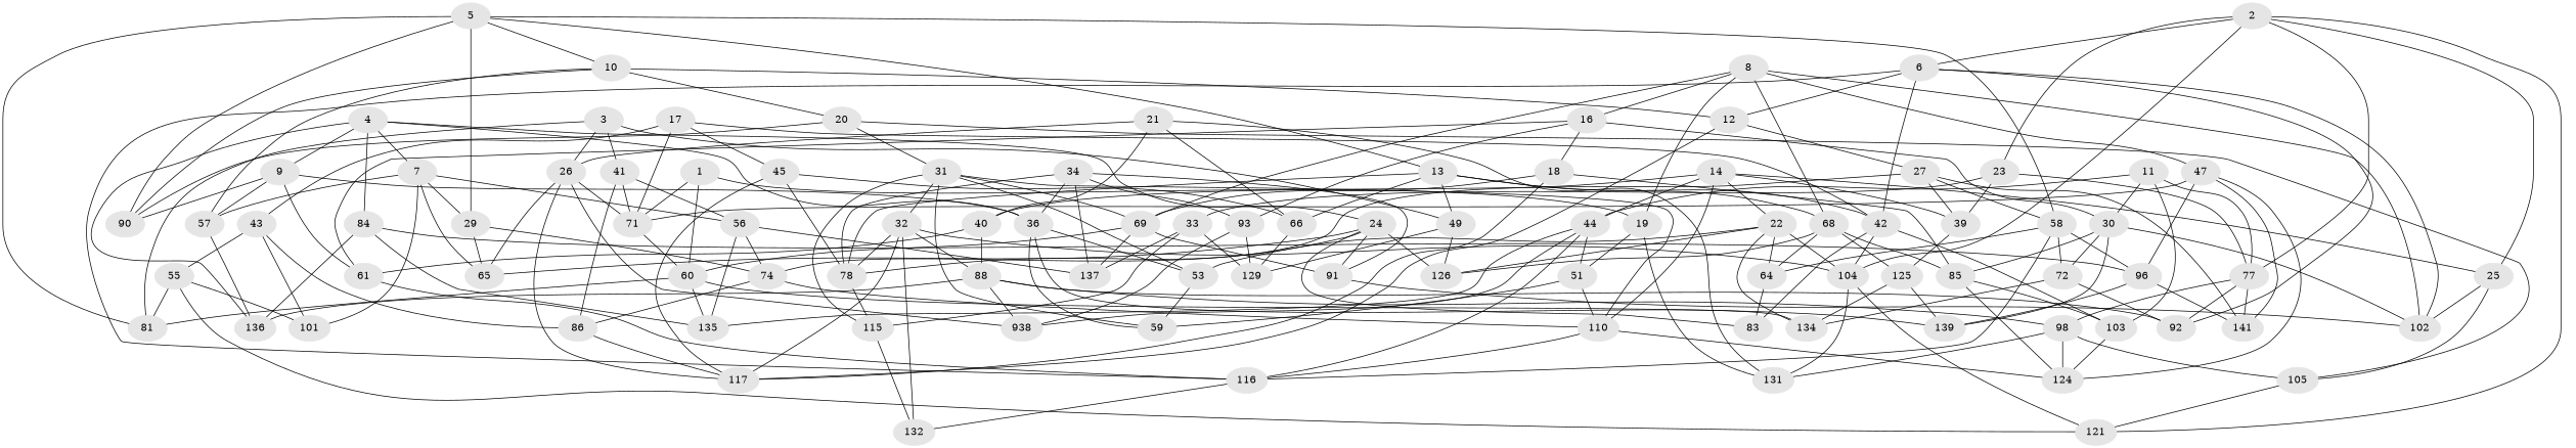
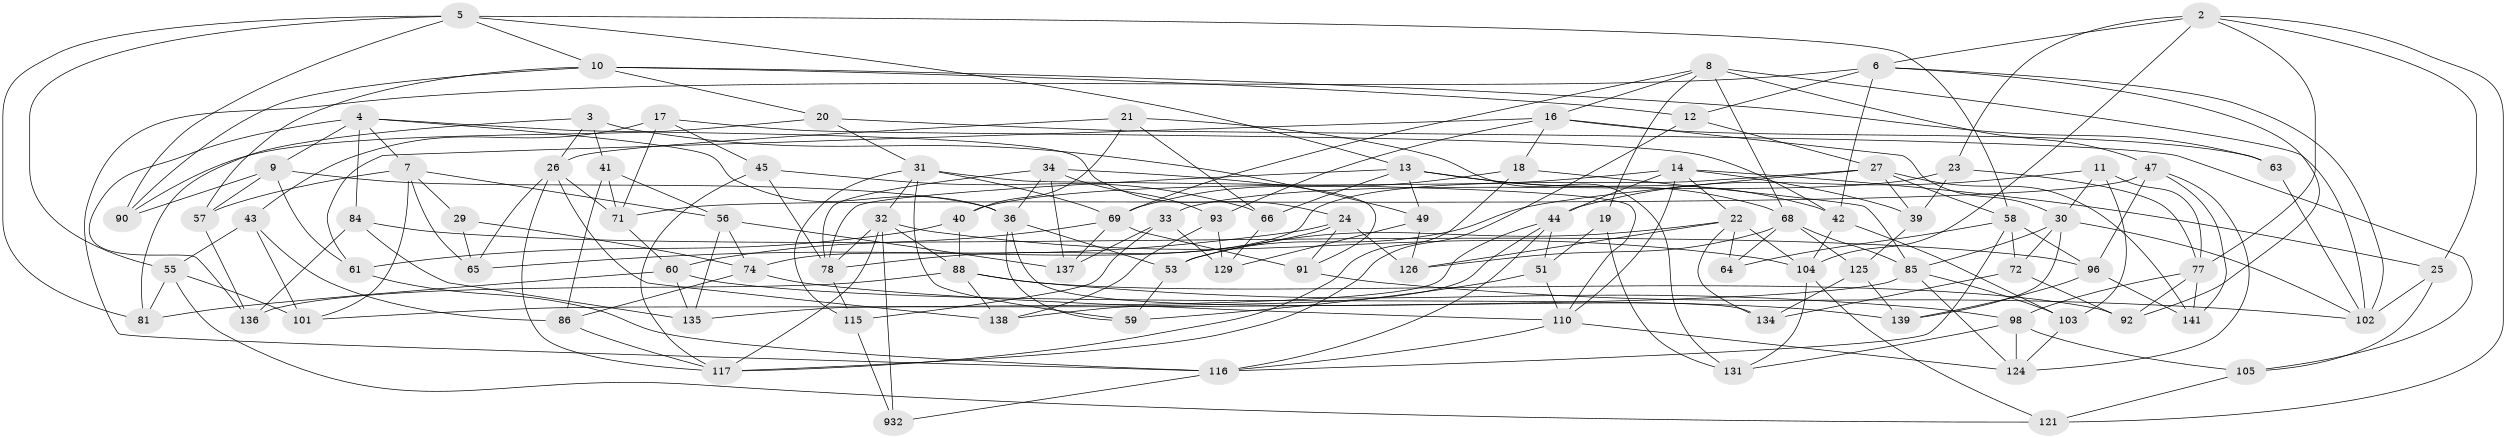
  graph {
    node [color=gray90 style=filled]
-   1
    19
    71 [super="+73"]
    n4 [label=60 super="+112"]
    51
    131
    81
    139
    135
    124 [super="+128"]
    2 [super="+15"]
    6 [super="+82"]
    23
    25
    n15 [label=77 super="+133"]
    104 [super="+130"]
    121
    12
    42 [super="+50"]
    92
    102 [super="+109"]
    116 [super="+122"]
    39
    33
    105
    n26 [label=141]
    98 [super="+119"]
    26 [super="+111"]
    65
    117 [super="+120"]
-   138 [label=938]
+   138
    3
    41
    49
    56 [super="+89"]
    86
    126
    129
    4 [super="+28"]
    7 [super="+54"]
    9 [super="+99"]
    24 [super="+67"]
    36 [super="+108"]
    84 [super="+114"]
    136
    29
    57
    101
    90
    61
    78 [super="+113"]
-   83
    91
    53
    134
    59 [super="+106"]
    96 [super="+97"]
    5 [super="+107"]
    10 [super="+77"]
    13 [super="+60"]
    58 [super="+127"]
    20
+   63
    n64 [label=68 super="+62"]
    66
    74
    64
    72
    27 [super="+68"]
    103
-   132
+   132 [label=932]
    137
    8 [super="+87"]
    16 [super="+70"]
    69 [super="+94"]
    47
    30 [super="+76"]
    18
    93
    85 [super="+95"]
    125
    31 [super="+123"]
    11
    44 [super="+75"]
    115
    14 [super="+38"]
    22 [super="+37"]
    40
    110 [super="+118"]
    88 [super="+100"]
    17
    43
    45
    55
    32 [super="+35"]
    21
    34 [super="+46"]
-   1 -- 19
-   1 -- 71
-   1 -- n4
    19 -- 51
    19 -- 131
    71 -- n4
    n4 -- 81
    n4 -- 139
    n4 -- 135
    51 -- 59
    51 -- 110
    2 -- 6
    2 -- 23
    2 -- 25
    2 -- n15
    2 -- 104
    2 -- 121
    6 -- 12
    6 -- 42
    6 -- 92
    6 -- 102
    6 -- 116
    23 -- n15
    23 -- 39
    23 -- 33
    25 -- 102
    25 -- 105
    n15 -- 92
    n15 -- n26
    n15 -- 98
    104 -- 131
    104 -- 121
    12 -- 117
    12 -- 27
    42 -- 104
-   42 -- 83
    42 -- 103
    116 -- 132
    39 -- 125
    33 -- 129
    33 -- 137
    33 -- 115
    105 -- 121
    98 -- 131
    98 -- 124
    98 -- 105
    26 -- 71
    26 -- 65
    26 -- 117
    26 -- 138
    3 -- 81
    3 -- 26
    3 -- 41
    3 -- 49
    41 -- 71
    41 -- 56
    41 -- 86
    49 -- 126
    49 -- 129
    56 -- 135
    56 -- 74
    56 -- 137
    86 -- 117
    4 -- 7
    4 -- 9
    4 -- 24
    4 -- 36
    4 -- 84
    4 -- 136
    7 -- 65
    7 -- 56
    7 -- 29
    7 -- 57
    7 -- 101
    9 -- 36
    9 -- 57
    9 -- 90
    9 -- 61
    24 -- 65
    24 -- 126
    24 -- 78
-   24 -- 83
    24 -- 91
    36 -- 53
    36 -- 134
    36 -- 59
    84 -- 135
    84 -- 136
    84 -- 96 [weight=2]
    29 -- 65
    29 -- 74
    57 -- 136
    61 -- 116
    78 -- 115
    91 -- 102
    53 -- 59
    96 -- 139
    96 -- n26
    5 -- 81
-   5 -- 29
+   5 -- 55
    5 -- 90
    5 -- 10
    5 -- 13
    5 -- 58
    10 -- 12
    10 -- 57
    10 -- 90
    10 -- 20
+   10 -- 63
    13 -- 42
    13 -- 49
    13 -- 78
    13 -- n64
    13 -- 66
    58 -- 116
    58 -- 96
    58 -- 64
    58 -- 72
    20 -- 105
    20 -- 90
    20 -- 31
+   63 -- 102
    n64 -- 126
    n64 -- 64
    n64 -- 85
    n64 -- 125
    66 -- 129
    74 -- 86
    74 -- 110
-   64 -- 83
    72 -- 92
    72 -- 134
    27 -- 39
    27 -- n26
-   31 -- 53
+   27 -- 53
    27 -- 58
    27 -- 74
    103 -- 124
    8 -- 19
    8 -- 102
    8 -- n64
    8 -- 16
    8 -- 69
    8 -- 47
    16 -- 61
+   16 -- 63
    16 -- 30
    16 -- 18
    16 -- 93
    69 -- n4
    69 -- 91
    69 -- 137
    47 -- 71
    47 -- 124
    47 -- n26
    47 -- 96
    30 -- 139
    30 -- 102
    30 -- 72
    30 -- 85
    18 -- 117
    18 -- 69
    18 -- 85
    93 -- 138
    93 -- 129
    85 -- 124
+   85 -- 101
    85 -- 103
    125 -- 139
    125 -- 134
    31 -- 59
    31 -- 69
    31 -- 115
    31 -- 110
    31 -- 32
    11 -- n15
    11 -- 103
    11 -- 30
    11 -- 44
    44 -- 51
    44 -- 135
    44 -- 116
    44 -- 138
    115 -- 132
    14 -- 25
    14 -- 39
    14 -- 44
    14 -- 22
    14 -- 40
    14 -- 110
    22 -- 104
    22 -- 126
    22 -- 53
    22 -- 134
    22 -- 64
    40 -- 61
    40 -- 88
    110 -- 124
    110 -- 116
    88 -- 92
    88 -- 98
    88 -- 138
    88 -- 136
    17 -- 71
    17 -- 42
    17 -- 43
    17 -- 45
    43 -- 86
    43 -- 101
    43 -- 55
    45 -- 117
    45 -- 78
    45 -- 66
    55 -- 81
    55 -- 121
    55 -- 101
    32 -- 104
    32 -- 117
    32 -- 78
    32 -- 132
    32 -- 88
    21 -- 131
    21 -- 26
    21 -- 66
    21 -- 40
    34 -- 36
    34 -- 78
    34 -- 91
    34 -- 137
    34 -- 93
  }
